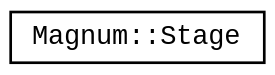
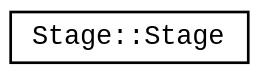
  digraph {
    rankdir=TB
    fontname="Liberation Mono"
-   n1 [color=black fillcolor=white fontname="Liberation Mono" fontsize=10 height=0.2 label="Magnum::Stage" shape=record style=filled width=0.4]
+   n1 [color=black fillcolor=white fontname="Liberation Mono" fontsize=10 height=0.2 label="Stage::Stage" shape=record style=filled width=0.4]
  }
